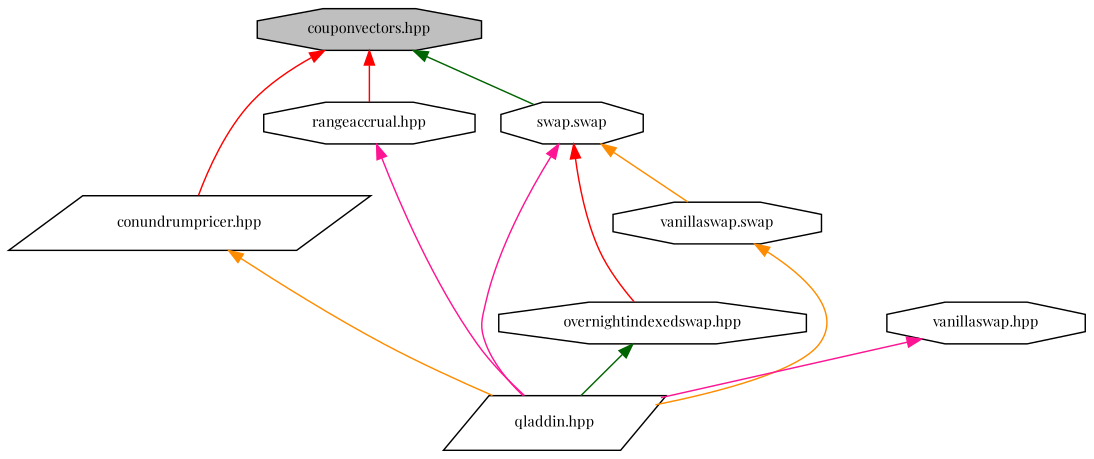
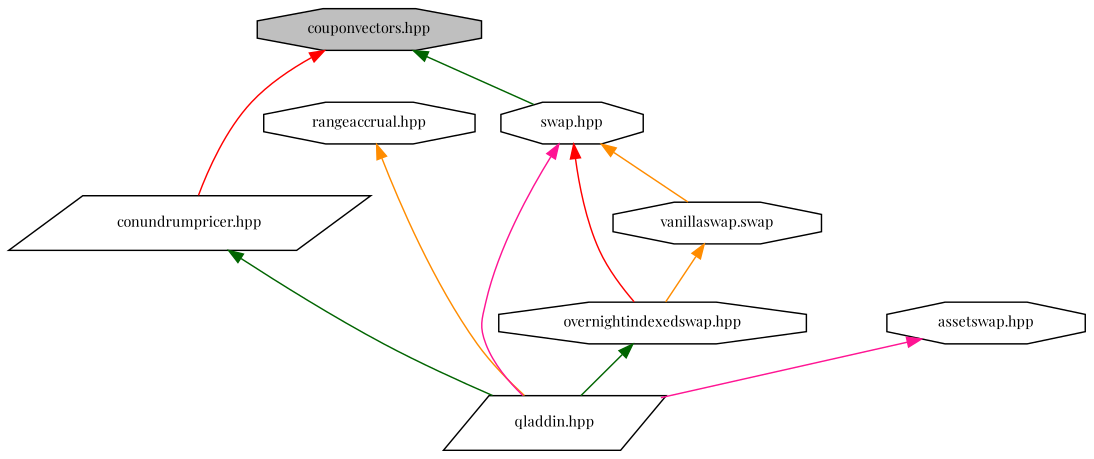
  digraph {
    fontname="Playfair Display"
    node [color=black fillcolor=white fontname="Playfair Display" fontsize=10 shape=octagon style=filled]
    edge [color=red dir=back fontname="Playfair Display" fontsize=10 labelfontname=Helvetica labelfontsize=10 style=solid]
    n1 [fillcolor=grey75 fontcolor=black height=0.2 label="couponvectors.hpp" width=0.4]
    n2 [height=0.2 label="conundrumpricer.hpp" shape=parallelogram width=0.4]
    n3 [height=0.2 label="rangeaccrual.hpp" width=0.4]
-   n4 [height=0.2 label="swap.swap" width=0.4]
+   n4 [height=0.2 label="swap.hpp" width=0.4]
    n5 [height=0.2 label="qladdin.hpp" shape=parallelogram width=0.4]
    n6 [height=0.2 label="overnightindexedswap.hpp" width=0.4]
    n7 [height=0.2 label="vanillaswap.swap" width=0.4]
-   n8 [height=0.2 label="vanillaswap.hpp" width=0.4]
+   n8 [height=0.2 label="assetswap.hpp" width=0.4]
    n1 -> n2
-   n1 -> n3
    n1 -> n4 [color=darkgreen]
-   n2 -> n5 [color=darkorange]
-   n3 -> n5 [color=deeppink]
+   n2 -> n5 [color=darkgreen]
+   n3 -> n5 [color=darkorange]
    n4 -> n5 [color=deeppink]
    n4 -> n6
    n4 -> n7 [color=darkorange]
    n6 -> n5 [color=darkgreen]
-   n7 -> n5 [color=darkorange]
+   n7 -> n6 [color=darkorange]
    n8 -> n5 [color=deeppink]
  }
